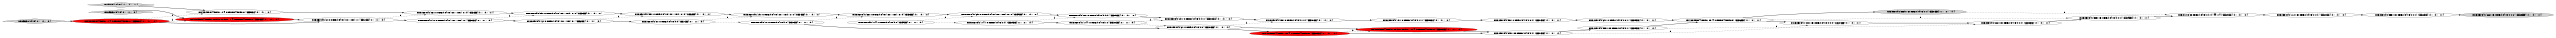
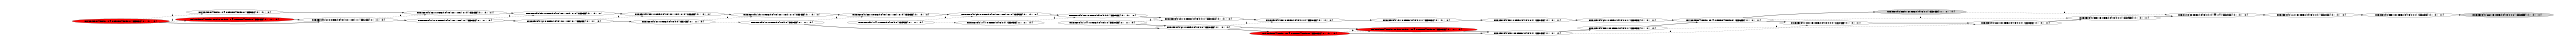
  digraph {
    fontname="DejaVu Sans Mono"
    rankdir=LR
    node [fillcolor=white fontname="DejaVu Sans Mono" shape=ellipse style=filled]
    edge [fontname="DejaVu Sans Mono" style=bold]
    n1 [label="assertEquals(40L,c.getEndValue(0,1,1))@@@13@@@['0', '0', '1']"]
    n2 [label="assertEquals(55L,c.getEndValue(1,2,0))@@@14@@@['0', '0', '1']"]
    n3 [label="assertEquals(60L,c.getEndValue(1,2,1))@@@15@@@['0', '0', '1']"]
    n4 [label="assertEquals(null,c.getEndValue(1,1))@@@11@@@['1', '1', '0']"]
    n5 [label="assertEquals(6L,c.getEndValue(1,2))@@@12@@@['1', '1', '0']"]
    n6 [label="assertEquals(20L,c.getEndValue(0,0,1))@@@11@@@['0', '0', '1']"]
    n7 [fillcolor=red label="TaskSeriesCollection<String,String> c3 = createCollection3()@@@13@@@['0', '1', '0']"]
    n8 [fillcolor=red label="TaskSeriesCollection c3 = createCollection3()@@@13@@@['1', '0', '0']"]
    n9 [label="assertEquals(35L,c.getEndValue(0,1,0))@@@12@@@['0', '0', '1']"]
    n10 [label="assertEquals(35L,c.getEndValue(\"S1\",\"Task 2\",0))@@@6@@@['0', '0', '1']"]
    n11 [label="assertEquals(40L,c.getEndValue(\"S1\",\"Task 2\",1))@@@7@@@['0', '0', '1']"]
    n12 [label="assertEquals(55L,c.getEndValue(\"S2\",\"Task 3\",0))@@@8@@@['0', '0', '1']"]
    n13 [label="TaskSeriesCollection c3 = createCollection3()@@@16@@@['1', '1', '1']"]
    n14 [label="assertEquals(2L,c.getEndValue(\"S1\",\"Task 1\"))@@@4@@@['1', '1', '0']"]
    n15 [label="assertEquals(15L,c.getEndValue(\"S1\",\"Task 1\",0))@@@4@@@['0', '0', '1']"]
    n16 [label="assertEquals(4L,c.getEndValue(\"S1\",\"Task 2\"))@@@5@@@['1', '1', '0']"]
    n17 [label="assertEquals(20L,c.getEndValue(\"S1\",\"Task 1\",1))@@@5@@@['0', '0', '1']"]
    n18 [label="assertEquals(6L,c.getEndValue(\"S2\",\"Task 3\"))@@@6@@@['1', '1', '0']"]
    n19 [label="assertEquals(60L,c.getEndValue(\"S2\",\"Task 3\",1))@@@9@@@['0', '0', '1']"]
    n20 [label="assertEquals(15L,c.getEndValue(0,0,0))@@@10@@@['0', '0', '1']"]
    n21 [label="assertEquals(333L,c3.getEndValue(0,1,1))@@@19@@@['0', '0', '1']"]
    n22 [label="assertEquals(111L,c3.getEndValue(0,0,0))@@@17@@@['0', '0', '1']"]
    n23 [fillcolor=lightgray label="assertEquals(3350L,c3.getEndValue(1,1))@@@17@@@['1', '1', '0']"]
    n24 [label="assertTrue(c3.getEndValue(1,0,0) == null)@@@20@@@['0', '0', '1']"]
    n25 [label="assertEquals(222L,c3.getEndValue(0,1,0))@@@18@@@['0', '0', '1']"]
    n26 [label="assertEquals(444L,c3.getEndValue(1,1,0))@@@21@@@['0', '0', '1']"]
    n27 [label="assertEquals(null,c.getEndValue(1,0))@@@10@@@['1', '1', '0']"]
    n28 [label="assertEquals(4L,c.getEndValue(0,1))@@@8@@@['1', '1', '0']"]
    n29 [label="assertEquals(null,c.getEndValue(0,2))@@@9@@@['1', '1', '0']"]
    n30 [label="TaskSeriesCollection c = createCollection2()@@@3@@@['0', '0', '1']"]
    n31 [label="assertEquals(555L,c3.getEndValue(1,1,1))@@@22@@@['0', '0', '1']"]
    n32 [fillcolor=lightgray label="assertEquals(666L,c3.getEndValue(1,1,2))@@@23@@@['0', '0', '1']"]
    n33 [label="assertEquals(200L,c3.getEndValue(0,0))@@@14@@@['1', '1', '0']"]
    n34 [label="assertEquals(350L,c3.getEndValue(0,1))@@@15@@@['1', '1', '0']"]
    n35 [fillcolor=red label="TaskSeriesCollection c = createCollection1()@@@3@@@['1', '0', '0']"]
    n36 [fillcolor=red label="TaskSeriesCollection<String,String> c = createCollection1()@@@3@@@['0', '1', '0']"]
-   n37 [fillcolor=lightgray label="testGetEndValue['1', '0', '0']" shape=diamond]
    n38 [label="assertEquals(2L,c.getEndValue(0,0))@@@7@@@['1', '1', '0']"]
-   n39 [fillcolor=lightgray label="testGetEndValue['0', '1', '0']" shape=diamond]
-   n40 [fillcolor=lightgray label="testGetEndValue2['0', '0', '1']" shape=diamond]
    n1 -> n2
    n2 -> n3
    n3 -> n13
-   n4 -> n5 [style=dashed]
+   n4 -> n5
    n4 -> n6 [label=0 style=dashed]
    n5 -> n7
    n5 -> n8
    n5 -> n9 [label=0 style=dashed]
    n6 -> n9
    n7 -> n33
    n8 -> n7 [label=0 style=dashed]
    n8 -> n33
    n9 -> n1
    n10 -> n11
    n11 -> n12
    n12 -> n19
    n13 -> n21 [label=0 style=dashed]
    n13 -> n22
    n13 -> n23
    n14 -> n15 [label=0 style=dashed]
    n14 -> n16
    n15 -> n17
    n16 -> n17 [label=0 style=dashed]
    n16 -> n18
    n17 -> n10
    n18 -> n10 [label=0 style=dashed]
    n18 -> n38
    n19 -> n20
    n20 -> n6
    n21 -> n24
    n22 -> n25
    n23 -> n24 [label=0 style=dashed]
    n24 -> n26
    n25 -> n21
    n26 -> n31
-   n27 -> n4
    n27 -> n20 [label=0 style=dashed]
    n28 -> n5
    n28 -> n12 [label=0 style=dashed]
    n29 -> n19 [label=0 style=dashed]
    n29 -> n27 [style=dashed]
    n30 -> n15
    n31 -> n32
    n33 -> n22 [label=0 style=dashed]
    n33 -> n34
    n34 -> n13
    n34 -> n25 [label=0 style=dashed]
    n35 -> n14
    n35 -> n30 [label=0 style=dashed]
    n35 -> n36 [label=0 style=dashed]
    n36 -> n14
-   n37 -> n35
    n38 -> n11 [label=0 style=dashed]
    n38 -> n28 [style=dashed]
-   n39 -> n36
-   n40 -> n30
  }
